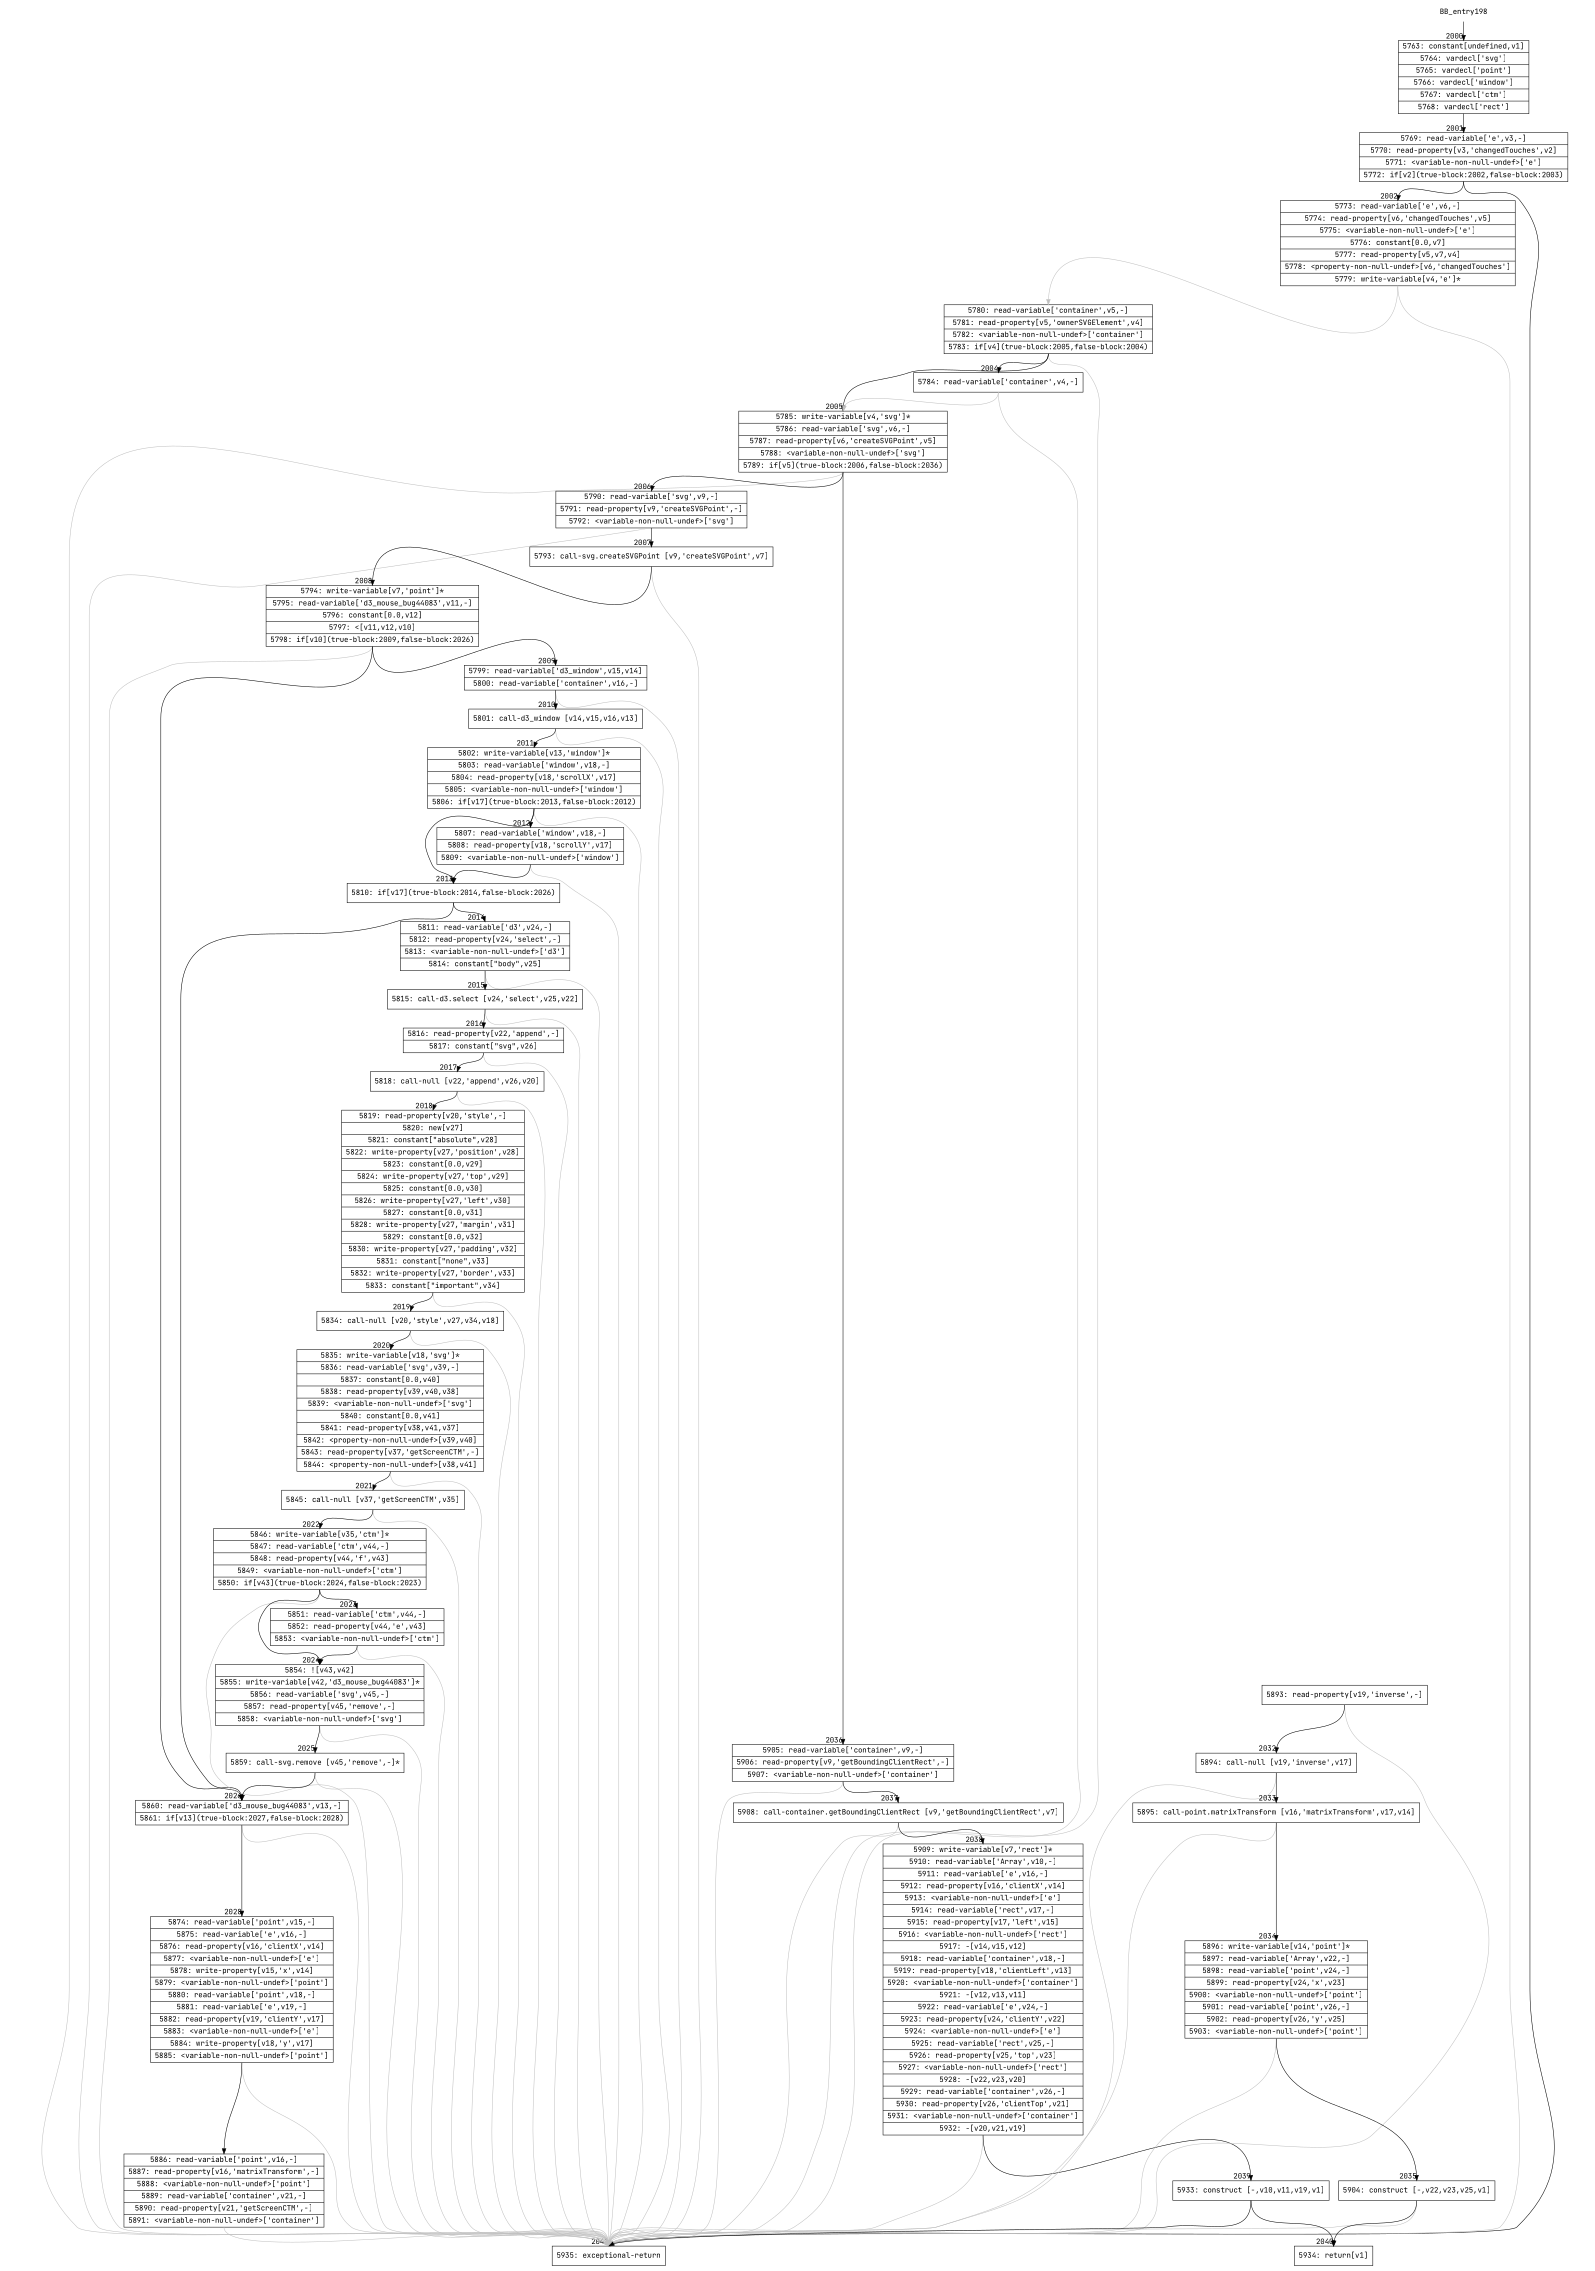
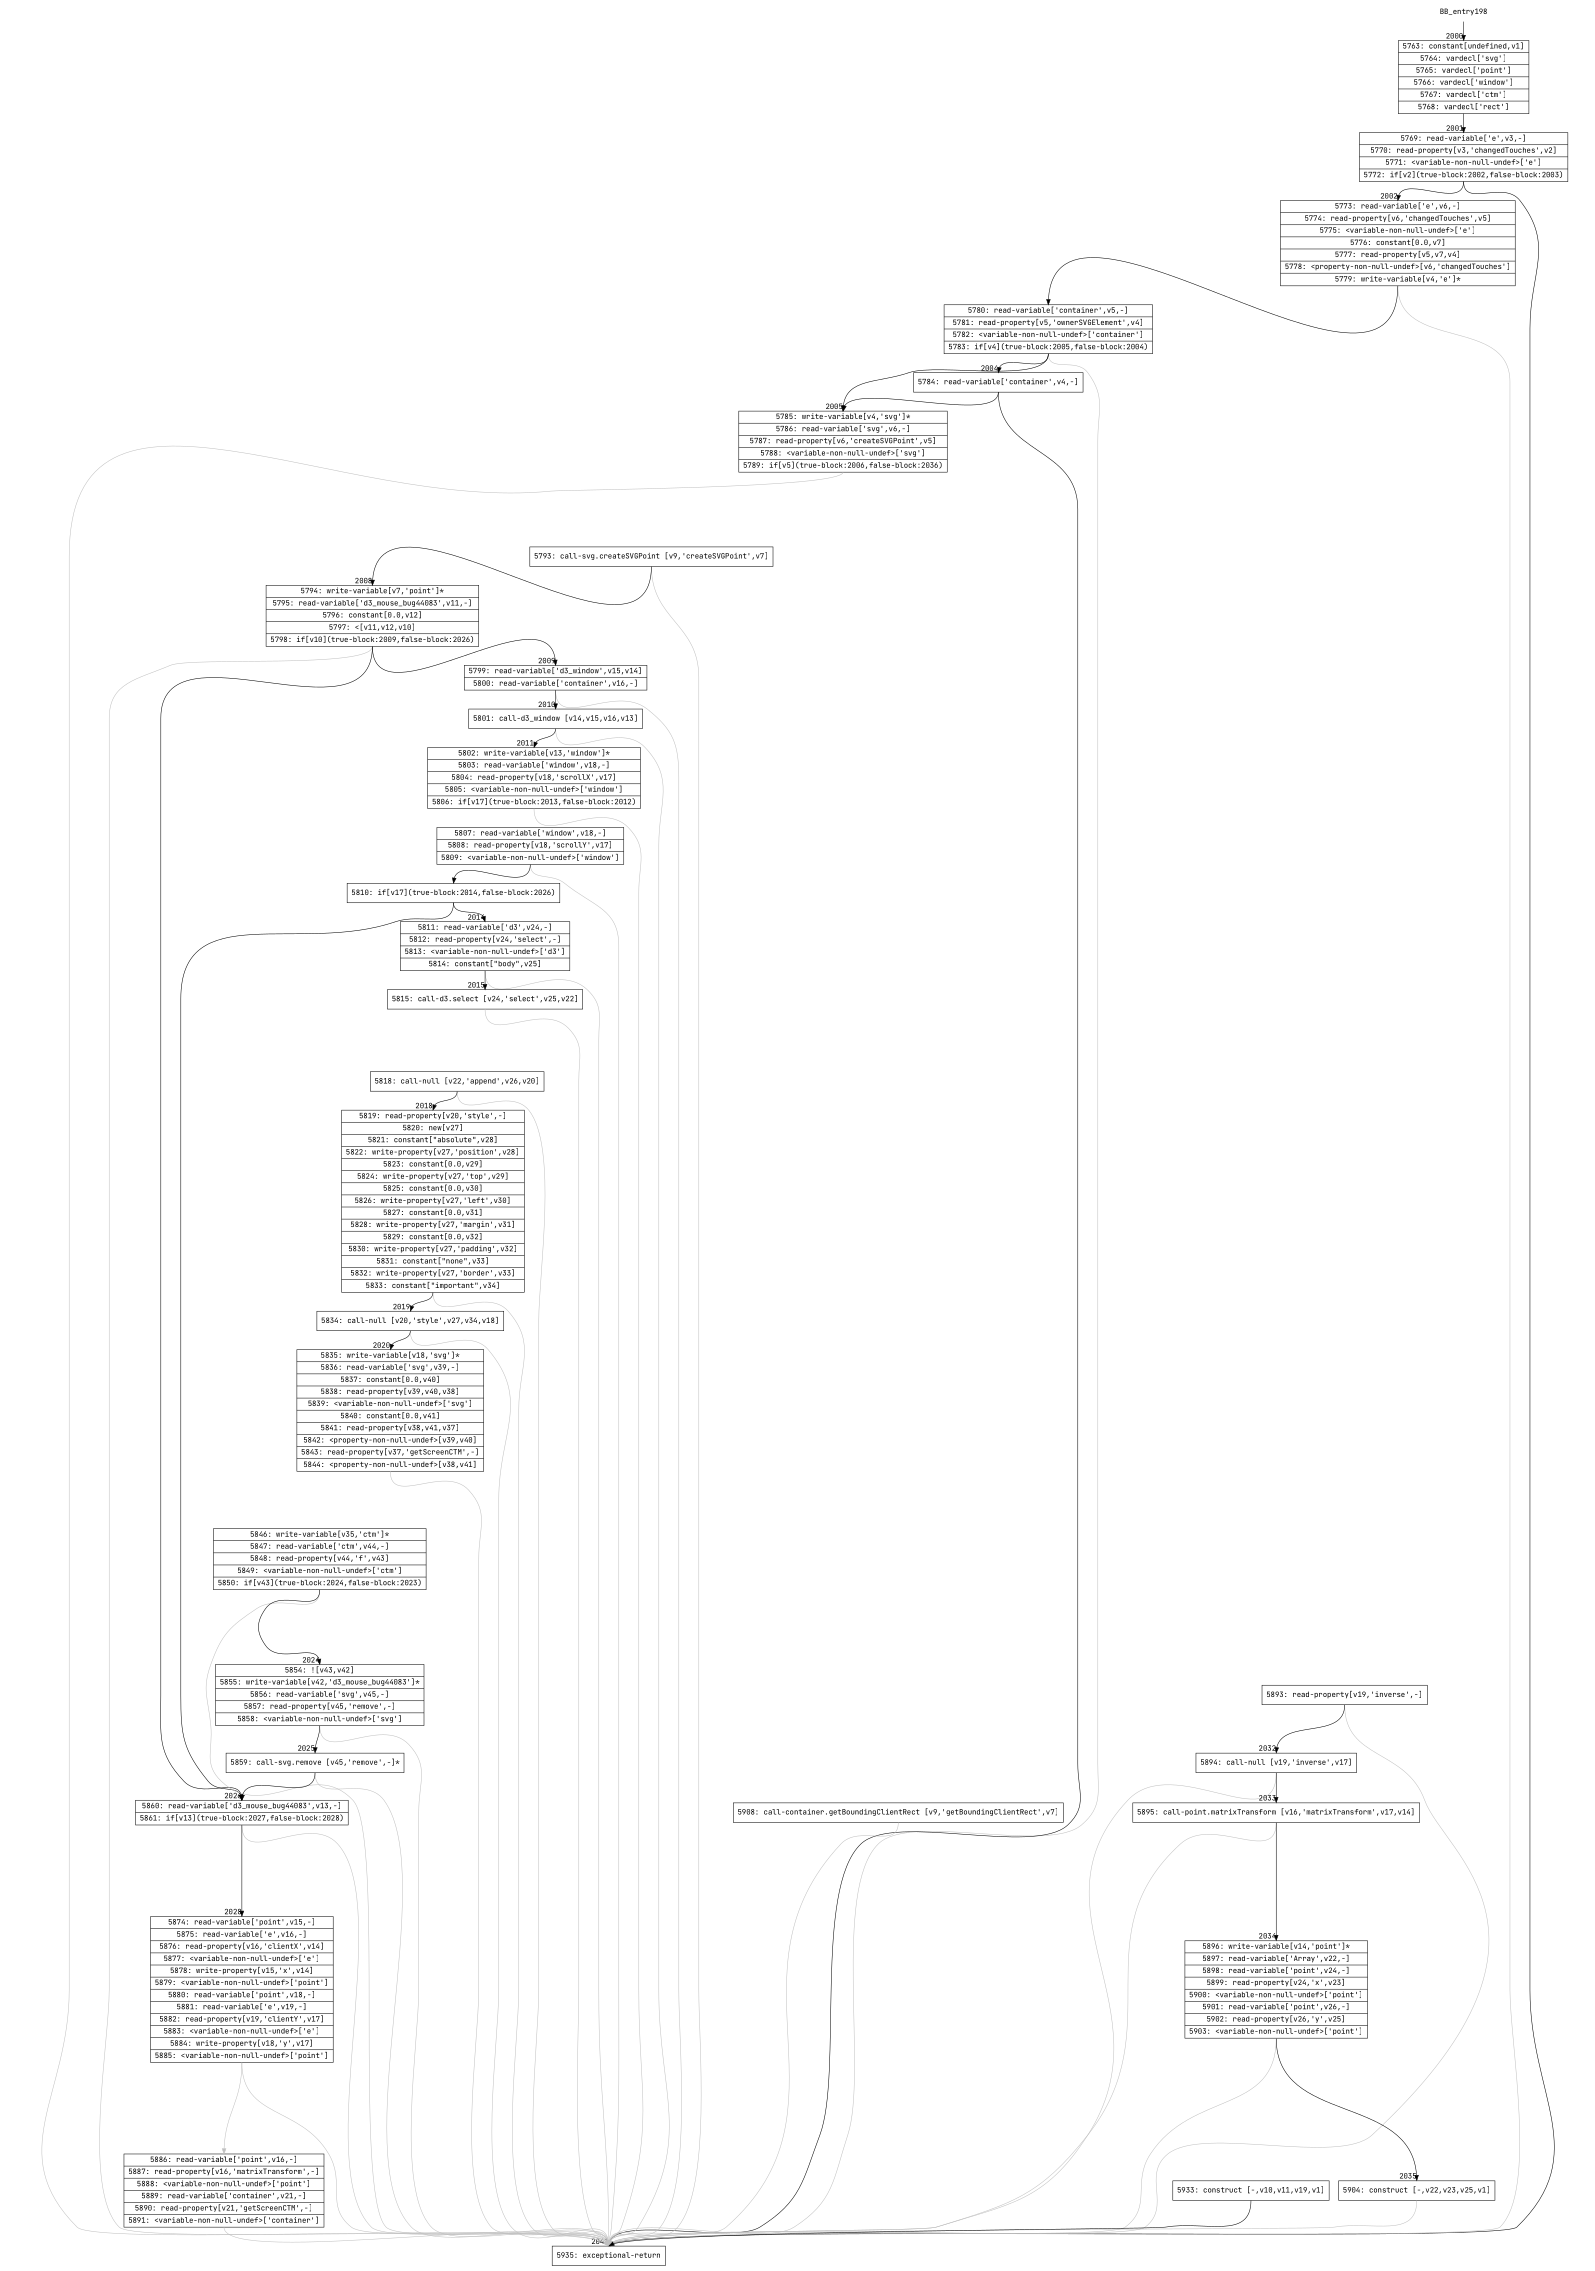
  digraph {
    fontname="JetBrains Mono"
    rankdir=TD
    node [fontname="JetBrains Mono" shape=record]
    edge [fontname="JetBrains Mono" headport=n tailport=s]
    n1 [label=BB_entry198 shape=none]
    n2 [label="{5763: constant[undefined,v1]|5764: vardecl['svg']|5765: vardecl['point']|5766: vardecl['window']|5767: vardecl['ctm']|5768: vardecl['rect']}"]
    n3 [label="{5769: read-variable['e',v3,-]|5770: read-property[v3,'changedTouches',v2]|5771: \<variable-non-null-undef\>['e']|5772: if[v2](true-block:2002,false-block:2003)}"]
    n4 [label="{5773: read-variable['e',v6,-]|5774: read-property[v6,'changedTouches',v5]|5775: \<variable-non-null-undef\>['e']|5776: constant[0.0,v7]|5777: read-property[v5,v7,v4]|5778: \<property-non-null-undef\>[v6,'changedTouches']|5779: write-variable[v4,'e']*}"]
    n5 [label="{5935: exceptional-return}"]
    n6 [label="{5780: read-variable['container',v5,-]|5781: read-property[v5,'ownerSVGElement',v4]|5782: \<variable-non-null-undef\>['container']|5783: if[v4](true-block:2005,false-block:2004)}"]
    n7 [label="{5785: write-variable[v4,'svg']*|5786: read-variable['svg',v6,-]|5787: read-property[v6,'createSVGPoint',v5]|5788: \<variable-non-null-undef\>['svg']|5789: if[v5](true-block:2006,false-block:2036)}"]
    n8 [label="{5784: read-variable['container',v4,-]}"]
-   n9 [label="{5790: read-variable['svg',v9,-]|5791: read-property[v9,'createSVGPoint',-]|5792: \<variable-non-null-undef\>['svg']}"]
-   n10 [label="{5905: read-variable['container',v9,-]|5906: read-property[v9,'getBoundingClientRect',-]|5907: \<variable-non-null-undef\>['container']}"]
    n11 [label="{5793: call-svg.createSVGPoint [v9,'createSVGPoint',v7]}"]
    n12 [label="{5908: call-container.getBoundingClientRect [v9,'getBoundingClientRect',v7]}"]
    n13 [label="{5794: write-variable[v7,'point']*|5795: read-variable['d3_mouse_bug44083',v11,-]|5796: constant[0.0,v12]|5797: \<[v11,v12,v10]|5798: if[v10](true-block:2009,false-block:2026)}"]
-   n14 [label="{5909: write-variable[v7,'rect']*|5910: read-variable['Array',v10,-]|5911: read-variable['e',v16,-]|5912: read-property[v16,'clientX',v14]|5913: \<variable-non-null-undef\>['e']|5914: read-variable['rect',v17,-]|5915: read-property[v17,'left',v15]|5916: \<variable-non-null-undef\>['rect']|5917: -[v14,v15,v12]|5918: read-variable['container',v18,-]|5919: read-property[v18,'clientLeft',v13]|5920: \<variable-non-null-undef\>['container']|5921: -[v12,v13,v11]|5922: read-variable['e',v24,-]|5923: read-property[v24,'clientY',v22]|5924: \<variable-non-null-undef\>['e']|5925: read-variable['rect',v25,-]|5926: read-property[v25,'top',v23]|5927: \<variable-non-null-undef\>['rect']|5928: -[v22,v23,v20]|5929: read-variable['container',v26,-]|5930: read-property[v26,'clientTop',v21]|5931: \<variable-non-null-undef\>['container']|5932: -[v20,v21,v19]}"]
    n15 [label="{5799: read-variable['d3_window',v15,v14]|5800: read-variable['container',v16,-]}"]
    n16 [label="{5860: read-variable['d3_mouse_bug44083',v13,-]|5861: if[v13](true-block:2027,false-block:2028)}"]
    n17 [label="{5801: call-d3_window [v14,v15,v16,v13]}"]
    n18 [label="{5874: read-variable['point',v15,-]|5875: read-variable['e',v16,-]|5876: read-property[v16,'clientX',v14]|5877: \<variable-non-null-undef\>['e']|5878: write-property[v15,'x',v14]|5879: \<variable-non-null-undef\>['point']|5880: read-variable['point',v18,-]|5881: read-variable['e',v19,-]|5882: read-property[v19,'clientY',v17]|5883: \<variable-non-null-undef\>['e']|5884: write-property[v18,'y',v17]|5885: \<variable-non-null-undef\>['point']}"]
    n19 [label="{5802: write-variable[v13,'window']*|5803: read-variable['window',v18,-]|5804: read-property[v18,'scrollX',v17]|5805: \<variable-non-null-undef\>['window']|5806: if[v17](true-block:2013,false-block:2012)}"]
    n20 [label="{5886: read-variable['point',v16,-]|5887: read-property[v16,'matrixTransform',-]|5888: \<variable-non-null-undef\>['point']|5889: read-variable['container',v21,-]|5890: read-property[v21,'getScreenCTM',-]|5891: \<variable-non-null-undef\>['container']}"]
    n21 [label="{5810: if[v17](true-block:2014,false-block:2026)}"]
    n22 [label="{5807: read-variable['window',v18,-]|5808: read-property[v18,'scrollY',v17]|5809: \<variable-non-null-undef\>['window']}"]
    n23 [label="{5811: read-variable['d3',v24,-]|5812: read-property[v24,'select',-]|5813: \<variable-non-null-undef\>['d3']|5814: constant[\"body\",v25]}"]
    n24 [label="{5815: call-d3.select [v24,'select',v25,v22]}"]
-   n25 [label="{5816: read-property[v22,'append',-]|5817: constant[\"svg\",v26]}"]
    n26 [label="{5818: call-null [v22,'append',v26,v20]}"]
    n27 [label="{5819: read-property[v20,'style',-]|5820: new[v27]|5821: constant[\"absolute\",v28]|5822: write-property[v27,'position',v28]|5823: constant[0.0,v29]|5824: write-property[v27,'top',v29]|5825: constant[0.0,v30]|5826: write-property[v27,'left',v30]|5827: constant[0.0,v31]|5828: write-property[v27,'margin',v31]|5829: constant[0.0,v32]|5830: write-property[v27,'padding',v32]|5831: constant[\"none\",v33]|5832: write-property[v27,'border',v33]|5833: constant[\"important\",v34]}"]
    n28 [label="{5834: call-null [v20,'style',v27,v34,v18]}"]
    n29 [label="{5835: write-variable[v18,'svg']*|5836: read-variable['svg',v39,-]|5837: constant[0.0,v40]|5838: read-property[v39,v40,v38]|5839: \<variable-non-null-undef\>['svg']|5840: constant[0.0,v41]|5841: read-property[v38,v41,v37]|5842: \<property-non-null-undef\>[v39,v40]|5843: read-property[v37,'getScreenCTM',-]|5844: \<property-non-null-undef\>[v38,v41]}"]
-   n30 [label="{5845: call-null [v37,'getScreenCTM',v35]}"]
    n31 [label="{5846: write-variable[v35,'ctm']*|5847: read-variable['ctm',v44,-]|5848: read-property[v44,'f',v43]|5849: \<variable-non-null-undef\>['ctm']|5850: if[v43](true-block:2024,false-block:2023)}"]
    n32 [label="{5854: ![v43,v42]|5855: write-variable[v42,'d3_mouse_bug44083']*|5856: read-variable['svg',v45,-]|5857: read-property[v45,'remove',-]|5858: \<variable-non-null-undef\>['svg']}"]
-   n33 [label="{5851: read-variable['ctm',v44,-]|5852: read-property[v44,'e',v43]|5853: \<variable-non-null-undef\>['ctm']}"]
    n34 [label="{5859: call-svg.remove [v45,'remove',-]*}"]
    n35 [label="{5893: read-property[v19,'inverse',-]}"]
    n36 [label="{5894: call-null [v19,'inverse',v17]}"]
    n37 [label="{5895: call-point.matrixTransform [v16,'matrixTransform',v17,v14]}"]
    n38 [label="{5896: write-variable[v14,'point']*|5897: read-variable['Array',v22,-]|5898: read-variable['point',v24,-]|5899: read-property[v24,'x',v23]|5900: \<variable-non-null-undef\>['point']|5901: read-variable['point',v26,-]|5902: read-property[v26,'y',v25]|5903: \<variable-non-null-undef\>['point']}"]
    n39 [label="{5904: construct [-,v22,v23,v25,v1]}"]
-   n40 [label="{5934: return[v1]}"]
    n41 [label="{5933: construct [-,v10,v11,v19,v1]}"]
    n1 -> n2 [headlabel="    2000"]
    n2 -> n3 [headlabel="      2001"]
    n3 -> n4 [headlabel="      2002"]
    n3 -> n5 [color=black headlabel="      2041"]
    n4 -> n5 [color=gray]
-   n4 -> n6 [color=gray]
+   n4 -> n6
    n6 -> n5 [color=gray]
    n6 -> n7 [headlabel="      2005"]
    n6 -> n8 [headlabel="      2004"]
    n7 -> n5 [color=gray]
-   n7 -> n9 [headlabel="      2006"]
-   n7 -> n10 [headlabel="      2036"]
-   n8 -> n5 [color=gray]
-   n8 -> n7 [color=gray]
-   n9 -> n5 [color=gray]
-   n9 -> n11 [headlabel="      2007"]
-   n10 -> n5 [color=gray]
-   n10 -> n12 [headlabel="      2037"]
+   n8 -> n5 [color=black]
+   n8 -> n7
    n11 -> n5 [color=gray]
    n11 -> n13 [headlabel="      2008"]
    n12 -> n5 [color=gray]
-   n12 -> n14 [headlabel="      2038"]
    n13 -> n5 [color=gray]
    n13 -> n15 [headlabel="      2009"]
    n13 -> n16 [headlabel="      2026"]
-   n14 -> n5 [color=gray]
-   n14 -> n41 [headlabel="      2039"]
    n15 -> n5 [color=gray]
    n15 -> n17 [headlabel="      2010"]
    n16 -> n5 [color=gray]
    n16 -> n18 [headlabel="      2028"]
    n17 -> n5 [color=gray]
    n17 -> n19 [headlabel="      2011"]
    n18 -> n5 [color=gray]
-   n18 -> n20
+   n18 -> n20 [color=gray]
    n19 -> n5 [color=gray]
-   n19 -> n21 [headlabel="      2013"]
-   n19 -> n22 [headlabel="      2012"]
    n20 -> n5 [color=gray]
    n21 -> n16
    n21 -> n23 [headlabel="      2014"]
    n22 -> n5 [color=gray]
    n22 -> n21
    n23 -> n5 [color=gray]
    n23 -> n24 [headlabel="      2015"]
    n24 -> n5 [color=gray]
-   n24 -> n25 [headlabel="      2016"]
-   n25 -> n5 [color=gray]
-   n25 -> n26 [headlabel="      2017"]
    n26 -> n5 [color=gray]
    n26 -> n27 [headlabel="      2018"]
    n27 -> n5 [color=gray]
    n27 -> n28 [headlabel="      2019"]
    n28 -> n5 [color=gray]
    n28 -> n29 [headlabel="      2020"]
    n29 -> n5 [color=gray]
-   n29 -> n30 [headlabel="      2021"]
-   n30 -> n5 [color=gray]
-   n30 -> n31 [headlabel="      2022"]
    n31 -> n5 [color=gray]
    n31 -> n32 [headlabel="      2024"]
-   n31 -> n33 [headlabel="      2023"]
    n32 -> n5 [color=gray]
    n32 -> n34 [headlabel="      2025"]
-   n33 -> n5 [color=gray]
-   n33 -> n32
    n34 -> n5 [color=gray]
    n34 -> n16
    n35 -> n5 [color=gray]
    n35 -> n36 [headlabel="      2032"]
    n36 -> n5 [color=gray]
    n36 -> n37 [headlabel="      2033"]
    n37 -> n5 [color=gray]
    n37 -> n38 [headlabel="      2034"]
    n38 -> n5 [color=gray]
    n38 -> n39 [headlabel="      2035"]
    n39 -> n5 [color=gray]
-   n39 -> n40 [headlabel="      2040"]
    n41 -> n5 [color=black]
-   n41 -> n40
  }
